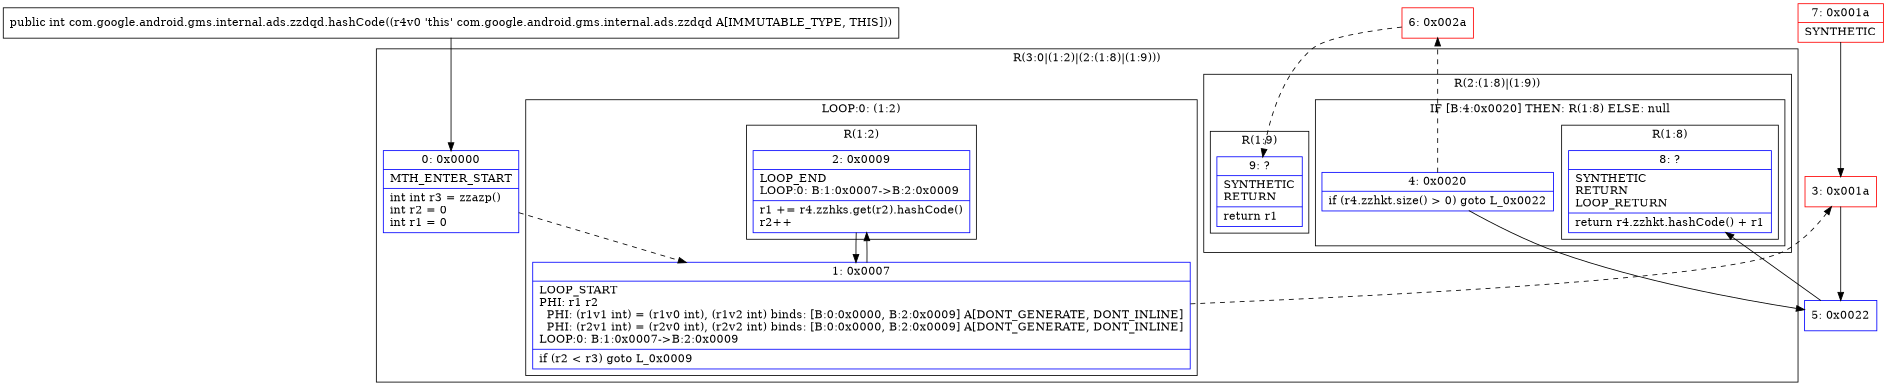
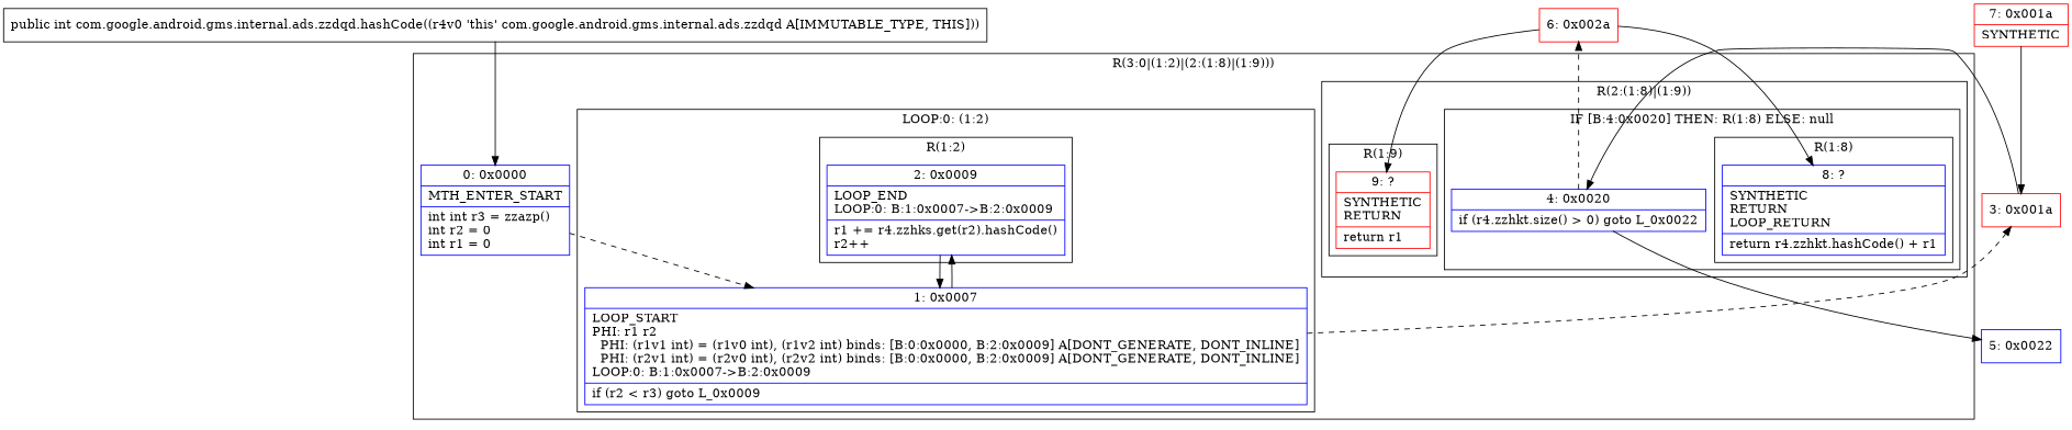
  digraph {
    node [color=blue shape=record]
    n1 [label="{2\:\ 0x0009|LOOP_END\lLOOP:0: B:1:0x0007\-\>B:2:0x0009\l|r1 += r4.zzhks.get(r2).hashCode()\lr2++\l}"]
    n2 [label="{1\:\ 0x0007|LOOP_START\lPHI: r1 r2 \l  PHI: (r1v1 int) = (r1v0 int), (r1v2 int) binds: [B:0:0x0000, B:2:0x0009] A[DONT_GENERATE, DONT_INLINE]\l  PHI: (r2v1 int) = (r2v0 int), (r2v2 int) binds: [B:0:0x0000, B:2:0x0009] A[DONT_GENERATE, DONT_INLINE]\lLOOP:0: B:1:0x0007\-\>B:2:0x0009\l|if (r2 \< r3) goto L_0x0009\l}"]
    n3 [label="{8\:\ ?|SYNTHETIC\lRETURN\lLOOP_RETURN\l|return r4.zzhkt.hashCode() + r1\l}"]
    n4 [label="{4\:\ 0x0020|if (r4.zzhkt.size() \> 0) goto L_0x0022\l}"]
-   n5 [label="{9\:\ ?|SYNTHETIC\lRETURN\l|return r1\l}"]
+   n5 [color=red label="{9\:\ ?|SYNTHETIC\lRETURN\l|return r1\l}"]
    n6 [label="{0\:\ 0x0000|MTH_ENTER_START\l|int int r3 = zzazp()\lint r2 = 0\lint r1 = 0\l}"]
    n7 [color=red label="{3\:\ 0x001a}"]
    n8 [label="{5\:\ 0x0022}"]
    n9 [color=red label="{6\:\ 0x002a}"]
    n10 [color=red label="{7\:\ 0x001a|SYNTHETIC\l}"]
    n11 [label="{public int com.google.android.gms.internal.ads.zzdqd.hashCode((r4v0 'this' com.google.android.gms.internal.ads.zzdqd A[IMMUTABLE_TYPE, THIS])) }" color=""]
    subgraph cluster_1 {
      label="R(3:0|(1:2)|(2:(1:8)|(1:9)))"
      n6
      subgraph cluster_2 {
        label="LOOP:0: (1:2)"
        n2
        subgraph cluster_3 {
          label="R(1:2)"
          n1
        }
      }
      subgraph cluster_4 {
        label="R(2:(1:8)|(1:9))"
        subgraph cluster_5 {
          label="IF [B:4:0x0020] THEN: R(1:8) ELSE: null"
          n4
          subgraph cluster_6 {
            label="R(1:8)"
            n3
          }
        }
        subgraph cluster_7 {
          label="R(1:9)"
          n5
        }
      }
    }
    n1 -> n2
    n2 -> n1
    n2 -> n7 [style=dashed]
    n4 -> n8
    n4 -> n9 [style=dashed]
    n6 -> n2 [style=dashed]
-   n7 -> n8
-   n8 -> n3
-   n9 -> n5 [style=dashed]
+   n7 -> n4
+   n9 -> n3
+   n9 -> n5
    n10 -> n7
    n11 -> n6
  }
